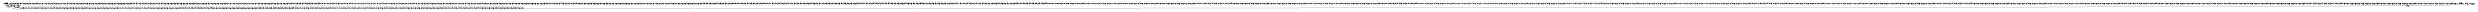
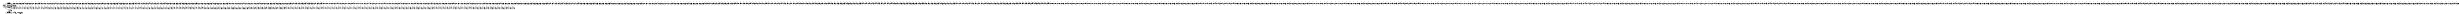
  digraph {
    node [fontsize=20 penwidth=3 shape=oval style=rounded]
    edge [arrowsize=1 color=black fontsize=20 penwidth=3 style=bold]
    "0000ffc0"
    "0000ffd0"
    n3 [label="0010fff0"]
    "0000ffc0" -> "0000ffc0" [label="@601, @602, @603, @604, @605, @606, @607, @608, @609, @610, @611, @612, @613, @614, @615, @616, @617, @618, @619, @620, @621, @622, @623, @624, @625, @626, @627, @628, @629, @630, @631, @632, @633, @634, @635, @636, @637, @638, @639, @640, @641, @642, @643, @644, @645, @646, @647, @648, @649, @650, @651, @652, @653, @654, @655, @656, @657, @658, @659, @660, @661, @662, @663, @664, @665, @666, @667, @668, @669, @670, @671, @672, @673, @674, @675, @676, @677, @678, @679, @680, @681, @682, @683, @684, @685, @686, @687, @688, @689, @690, @691, @692, @693, @694, @695, @696, @697, @698, @699, @700, @701, @702, @703, @704, @705, @706, @707, @708, @709, @710, @711, @712, @713, @714, @715, @716, @717, @718, @719, @720, @721, @722, @723, @724, @725, @726, @727, @728, @729, @730, @731, @732, @733, @734, @735, @736, @737, @806, @807, @808, @809, @810, @811, @812, @813, @814, @815, @816, @817, @818, @819, @820, @821, @822, @823, @824, @825, @826, @827, @828, @829, @830, @831, @832, @833, @834, @835, @836, @837, @838, @839, @840, @841, @842, @843, @844, @845, @846, @847, @848, @849, @850, @851, @852, @853, @854, @855, @856, @857, @858, @859, @860, @861, @862, @863, @864, @865, @866, @867, @868, @869, @870, @871, @872, @873, @874, @875, @876, @877, @878, @879, @880, @881, @882, @883, @884, @885, @886, @887, @888, @889, @890, @891, @892, @893, @894, @895, @896, @897, @898, @899, @900, @901, @902, @903, @904, @905, @906, @907, @908, @909, @910, @911, @912, @913, @914, @915, @916, @917, @918, @919, @920, @921, @922, @923, @924, @925, @926, @927, @928, @929, @930, @931, @932, @933, @934, @935, @936, @937, @938, @939, @940, @941, @942, @943, @944, @945, @946, @947, @948, @949, @950, @951, @952, @953, @954, @955, @956, @957, @958, @959, @960, @961, @962, @963, @964, @965, @966, @967, @968, @969, @970, @971, @972, @973, @974, @975, @976, @977, @978, @979, @980, @981, @982, @983, @984, @985, @986, @987, @988, @989, @990, @991, @992, @993, @994, @995, @996, @997, @998, @999, @1000, @1001, @1002, @1003, @1004, @1005, @1006, @1007, @1008, @1009, @1010, @1011, @1012, @1013, @1014, @1015, @1016, @1017, @1018, @1019, @1020, @1021, @1022, @1023, @1024, @1025, @1026, @1027, @1028, @1029, @1030, @1031, @1032, @1033, @1034, @1035, @1036, @1037, @1038, @1039, @1040, @1041, @1042, @1043, @1044, @1045, @1046, @1047, @1048, @1049, @1050, @1051, @1052, @1053, @1054, @1055, @1056, @1057, @1058, @1059, @1060, @1061, @1062, @1063, @1064, @1065, @1066, @1067, @1068, @1069, @1070, @1071, @1072, @1073, @1074, @1075, @1076, @1077, @1078, @1079, @1080, @1081, @1082, @1083, @1084, @1085, @1086, @1087, @1088, @1089, @1090, @1091, @1092, @1093, @1094, @1095, @1096, @1097, @1098, @1099, @1100, @1101, @1102, @1103, @1104, @1105, @1106, @1107, @1108, @1109, @1110, @1111, @1112, @1113, @1114, @1115, @1116, @1117, @1118, @1119, @1120, @1121, @1122, @1123, @1124, @1125, @1126, @1127, @1128, @1129, @1130, @1131, @1132, @1133, @1134, @1135, @1136, @1137, @1138, @1139, @1140, @1141, @1142, @1143, @1144, @1145, @1146, @1147, @1148, @1149, @1150, @1151, @1152, @1153, @1154, @1155, @1156, @1157, @1158, @1159, @1160, @1161, @1162, @1163, @1164, @1165, @1166, @1167, @1168, @1169, @1170, @1171, @1172, @1173, @1174, @1175, @1176, @1177, @1178, @1179, @1180, @1181, @1182, @1183, @1184, @1185, @1186, @1187, @1188, @1189, @1190, @1191, @1192, @1193, @1194, @1195, @1196, @1197, @1198, @1199, @1200, @1201, @1202, @1203, @1204, @1205, @1206, @1207, @1208, @1209, @1210, @1211, @1212, @1213, @1214, @1215, @1216, @1217, @1218, @1219, @1220, @1221, @1222, @1223, @1224, @1225, @1226, @1227, @1228, @1229, @1230, @1231, @1232, @1233, @1234, @1235, @1236, @1237, @1238, @1239, @1240, @1241, @1242, @1243, @1244, @1245, @1246, @1247, @1248, @1249, @1250, @1251, @1252, @1253, @1254, @1255, @1256, @1257, @1258, @1259, @1260, @1261, @1262, @1263, @1264, @1265, @1266, @1267, @1268, @1269, @1270, @1271, @1272, @1273, @1274, @1275, @1276, @1277, @1278, @1279, @1280, @1281, @1282, @1283, @1284, @1285, @1286, @1287, @1288, @1289, @1290, @1291, @1292, @1293, @1294, @1295, @1296, @1297, @1298, @1299, @1300, @1301, @1302, @1303, @1304, @1305, @1306, @1307, @1308, @1309, @1310, @1311, @1312, @1313, @1314, @1315, @1316, @1317, @1318, @1319, @1320, @1321, @1322, @1323, @1324, @1325, @1326, @1327, @1328, @1329, @1330, @1331, @1332, @1333, @1334, @1335, @1336, @1337, @1338, @1339, @1340, @1341, @1342, @1343, @1344, @1345, @1346, @1347, @1348, @1349, @1350, @1351, @1352, @1353, @1354, @1355, @1356, @1357, @1358, @1359, @1360, @1361, @1362, @1363, @1364, @1365, @1366, @1367, @1368, @1369, @1370, @1371, @1372, @1373, @1374, @1375, @1376, @1377, @1378, @1379, @1380"]
    "0000ffc0" -> "0000ffd0" [label="@738 + 643*n, n=0..1"]
    "0000ffd0" -> "0000ffc0" [label="@805"]
    "0000ffd0" -> "0000ffd0" [label="@739, @740, @741, @742, @743, @744, @745, @746, @747, @748, @749, @750, @751, @752, @753, @754, @755, @756, @757, @758, @759, @760, @761, @762, @763, @764, @765, @766, @767, @768, @769, @770, @771, @772, @773, @774, @775, @776, @777, @778, @779, @780, @781, @782, @783, @784, @785, @786, @787, @788, @789, @790, @791, @792, @793, @794, @795, @796, @797, @798, @799, @800, @801, @802, @803, @804, @1382, @1383, @1384, @1385, @1386, @1387, @1388, @1389, @1390, @1391, @1392, @1393, @1394, @1395, @1396, @1397, @1398, @1399, @1400, @1401, @1402, @1403, @1404, @1405, @1406, @1407, @1408, @1409, @1410, @1411, @1412, @1413, @1414, @1415, @1416, @1417, @1418, @1419, @1420, @1421, @1422, @1423, @1424, @1425, @1426, @1427, @1428, @1429, @1430, @1431, @1432, @1433, @1434, @1435, @1436, @1437, @1438, @1439, @1440, @1441, @1442, @1443, @1444, @1445, @1446, @1447, @1448, @1449, @1450, @1451, @1452, @1453, @1454, @1455, @1456, @1457, @1458, @1459, @1460, @1461"]
-   n3 -> "0000ffd0" [label="@1462"]
+   "0000ffd0" -> n3 [label="@1462"]
    n3 -> n3 [label="@1463 + 1*n, n=0..36"]
  }
